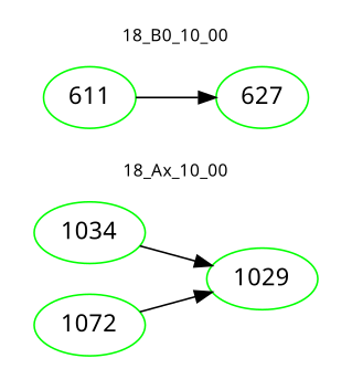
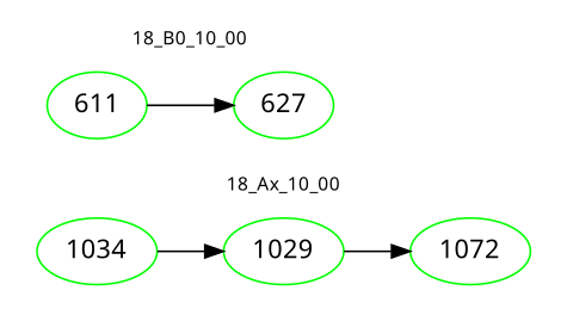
  digraph {
    fontname="Noto Sans"
    rankdir=LR
    node [color=green fontname="Noto Sans"]
    edge [color=black fontname="Noto Sans"]
    n1 [label=1034]
    n2 [label=1029]
    n3 [label=1072]
    n4 [label=611]
    n5 [label=627]
    subgraph cluster_1 {
      color=white
      fontsize=10
      label="18_Ax_10_00"
      n1
      n2
      n3
    }
    subgraph cluster_2 {
      color=white
      fontsize=10
      label="18_B0_10_00"
      n4
      n5
    }
    n1 -> n2
-   n3 -> n2
+   n2 -> n3
    n4 -> n5
  }
